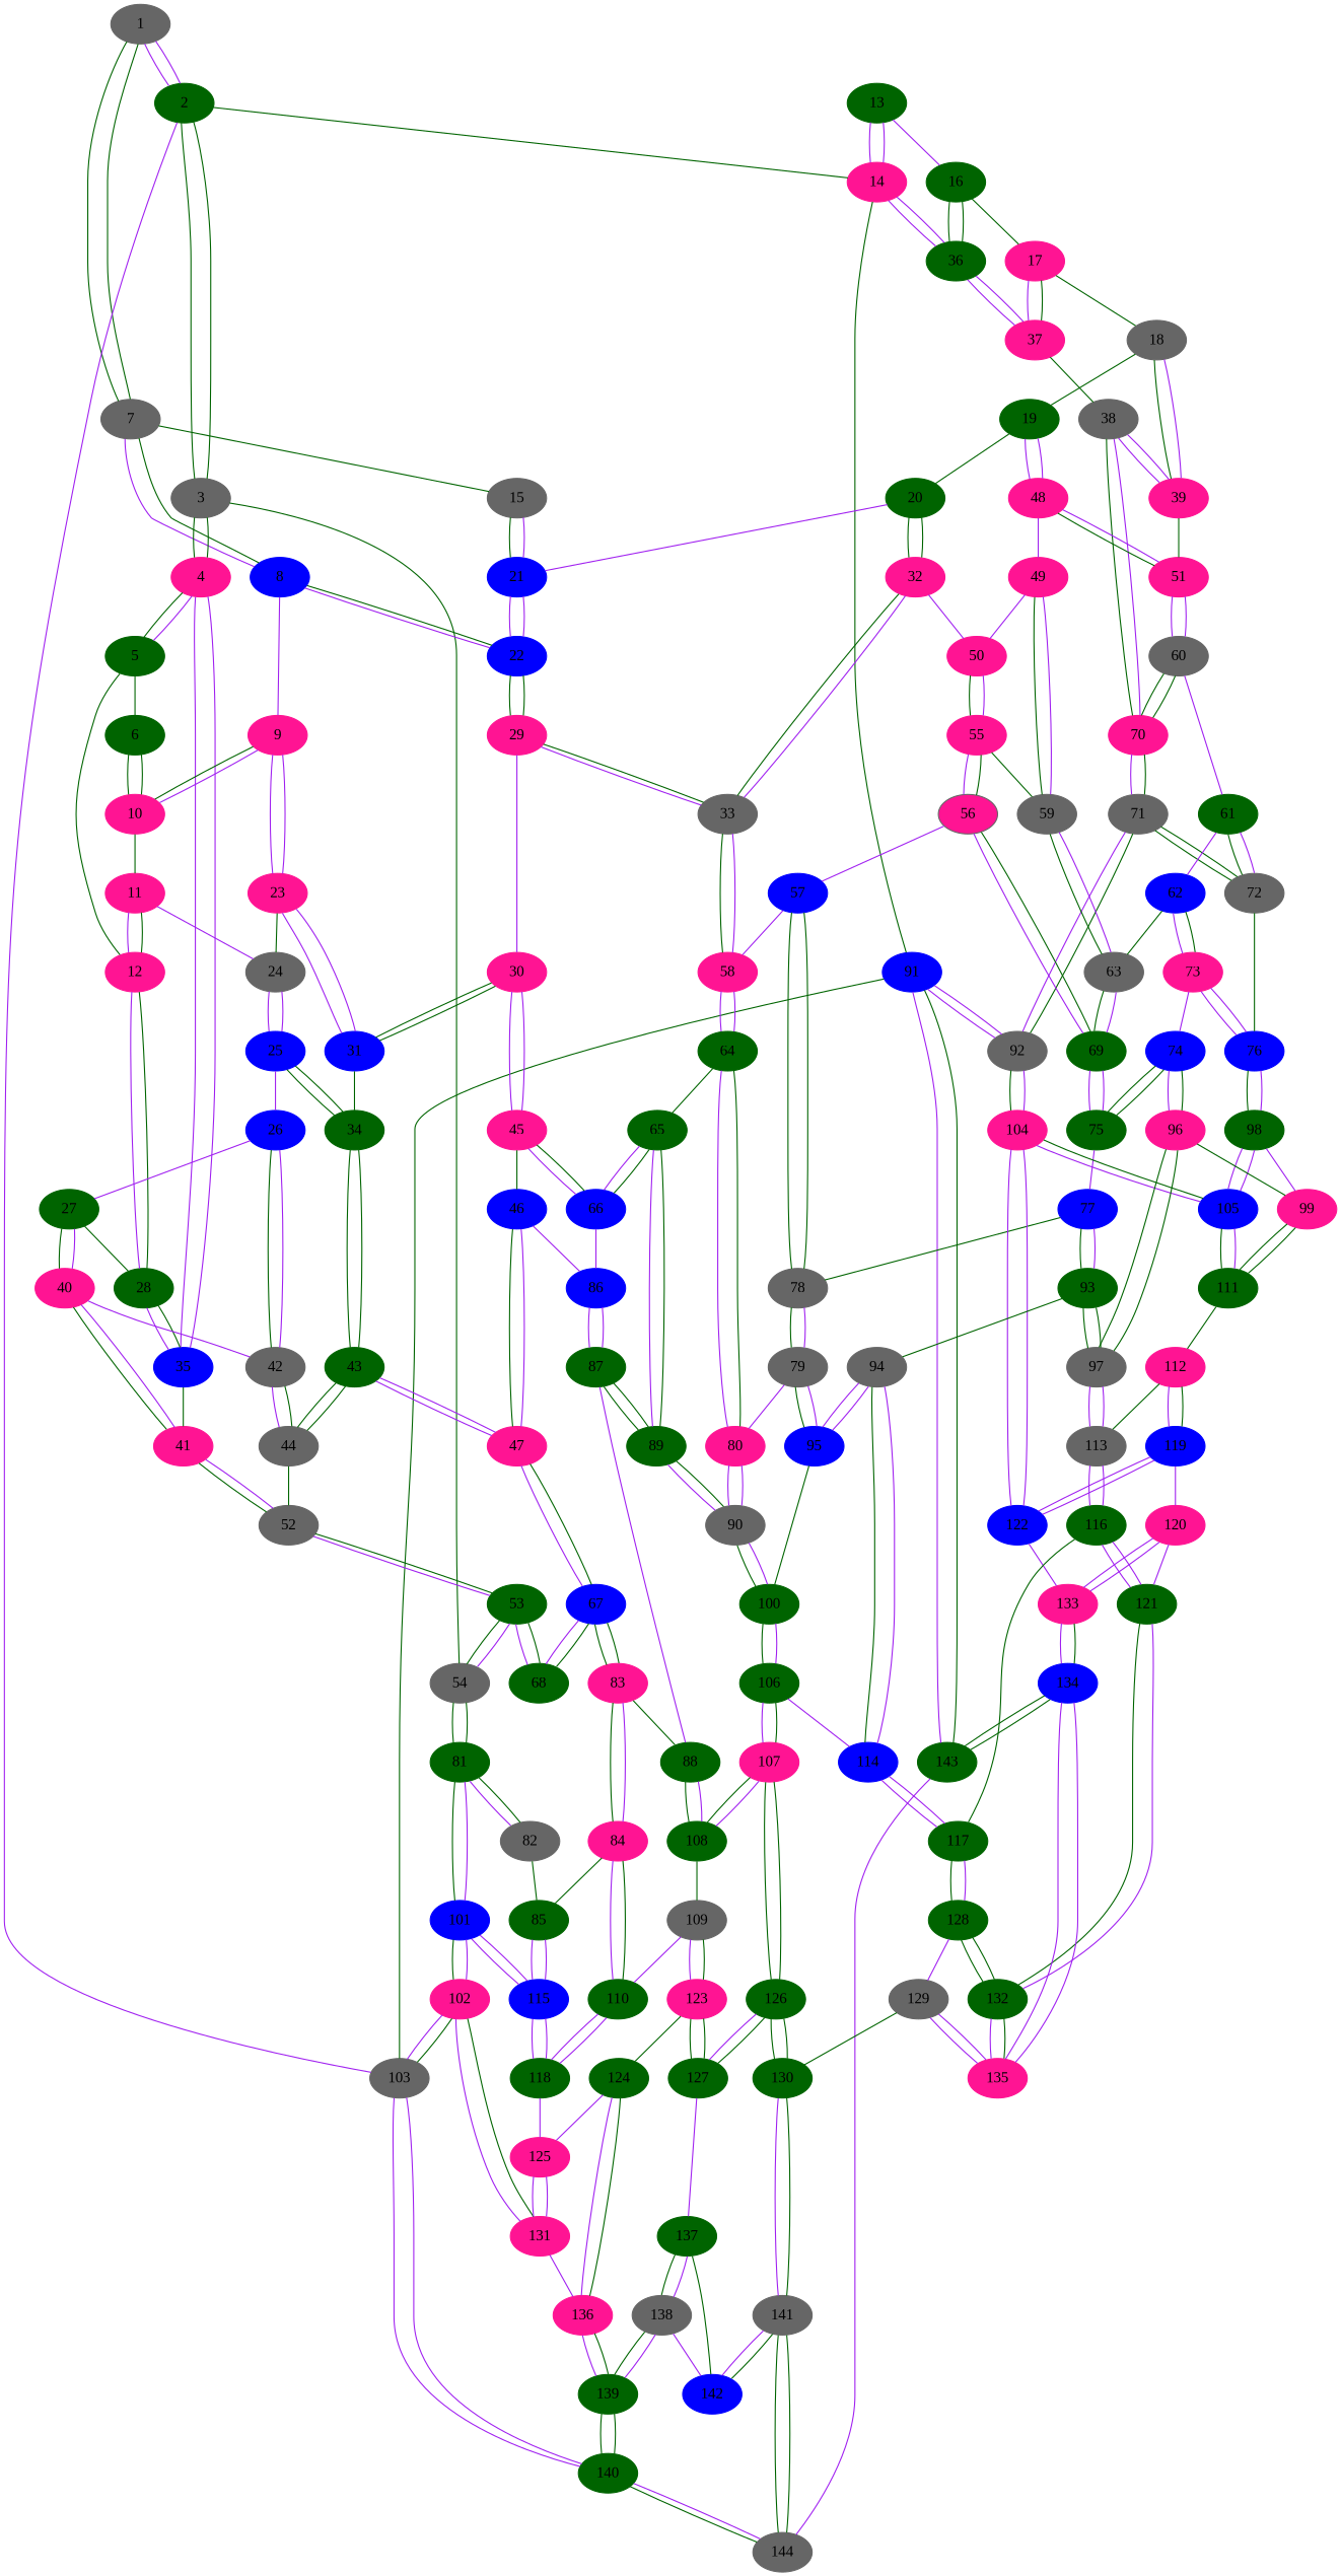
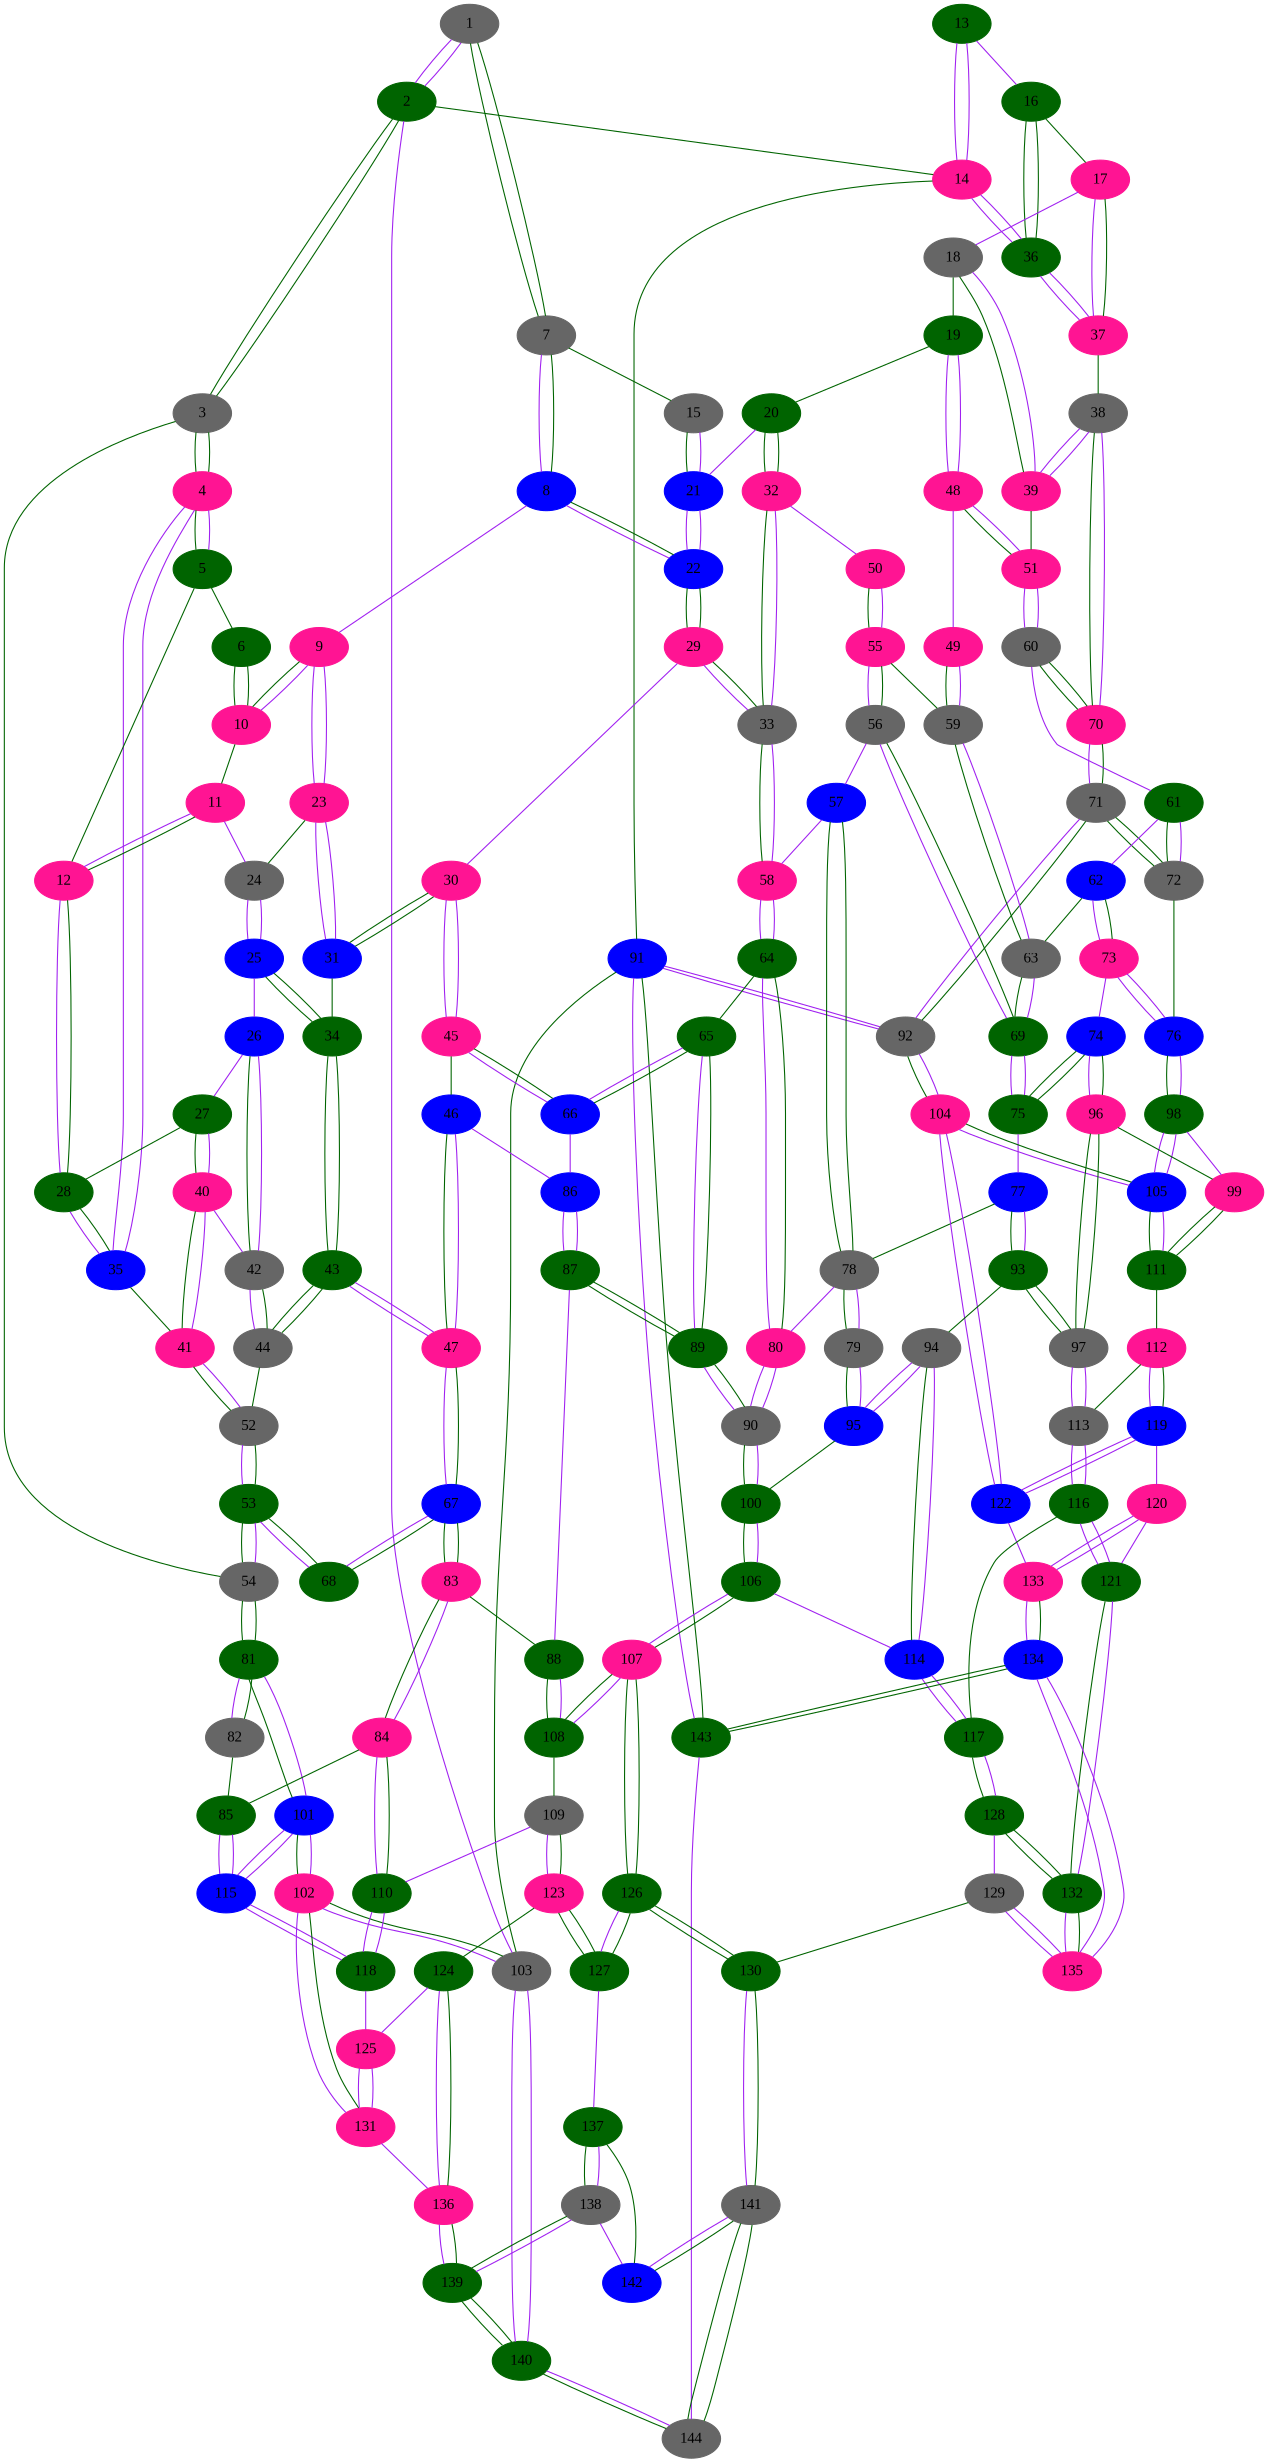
  graph {
    fontname="Liberation Serif"
    node [color=darkgreen fontname="Liberation Serif" style=filled]
    edge [color=purple fontname="Liberation Serif"]
    1 [color=gray40]
    2
    7 [color=gray40]
    3 [color=gray40]
    14 [color=deeppink]
    103 [color=gray40]
    8 [color=blue]
    15 [color=gray40]
    4 [color=deeppink]
    54 [color=gray40]
    36
    91 [color=blue]
    140
    5
    35 [color=blue]
    81
    6
    12 [color=deeppink]
    41 [color=deeppink]
    10 [color=deeppink]
    28
    11 [color=deeppink]
    9 [color=deeppink]
    22 [color=blue]
    21 [color=blue]
    23 [color=deeppink]
    29 [color=deeppink]
    24 [color=gray40]
    31 [color=blue]
    25 [color=blue]
    13
    16
    17 [color=deeppink]
    37 [color=deeppink]
    92 [color=gray40]
    143
    18 [color=gray40]
    19
    39 [color=deeppink]
    38 [color=gray40]
    20
    48 [color=deeppink]
    51 [color=deeppink]
    32 [color=deeppink]
    49 [color=deeppink]
    33 [color=gray40]
    50 [color=deeppink]
    30 [color=deeppink]
    34
    26 [color=blue]
    27
    42 [color=gray40]
    43
    40 [color=deeppink]
    44 [color=gray40]
    45 [color=deeppink]
    58 [color=deeppink]
    46 [color=blue]
    66 [color=blue]
    55 [color=deeppink]
    64
    47 [color=deeppink]
    52 [color=gray40]
    70 [color=deeppink]
    71 [color=gray40]
    60 [color=gray40]
    53
    67 [color=blue]
    86 [color=blue]
    87
    68
    83 [color=deeppink]
    59 [color=gray40]
    63 [color=gray40]
-   56 [color=gray40 fillcolor=deeppink]
+   56 [color=gray40]
    61
    82 [color=gray40]
    101 [color=blue]
    57 [color=blue]
    69
    78 [color=gray40]
    75
    79 [color=gray40]
    65
    80 [color=deeppink]
    62 [color=blue]
    72 [color=gray40]
    73 [color=deeppink]
    76 [color=blue]
    74 [color=blue]
    89
    90 [color=gray40]
    84 [color=deeppink]
    88
    77 [color=blue]
    104 [color=deeppink]
    98
    96 [color=deeppink]
    97 [color=gray40]
    99 [color=deeppink]
    93
    105 [color=blue]
    94 [color=gray40]
    95 [color=blue]
    100
    85
    115 [color=blue]
    102 [color=deeppink]
    110
    108
    118
    109 [color=gray40]
    106
    144 [color=gray40]
    122 [color=blue]
    114 [color=blue]
    113 [color=gray40]
    117
    111
    116
    112 [color=deeppink]
    107 [color=deeppink]
    131 [color=deeppink]
    136 [color=deeppink]
    133 [color=deeppink]
    126
    127
    130
    123 [color=deeppink]
    124
    125 [color=deeppink]
    119 [color=blue]
    120 [color=deeppink]
    121
    128
    132
    129 [color=gray40]
    134 [color=blue]
    135 [color=deeppink]
    137
    139
    141 [color=gray40]
    138 [color=gray40]
    142 [color=blue]
    1 -- 2
    1 -- 2
    1 -- 7 [color=darkgreen]
    1 -- 7 [color=darkgreen]
    2 -- 3 [color=darkgreen]
    2 -- 3 [color=darkgreen]
    2 -- 14 [color=darkgreen]
    2 -- 103
    7 -- 8
    7 -- 8 [color=darkgreen]
    7 -- 15 [color=darkgreen]
    3 -- 4 [color=darkgreen]
    3 -- 4 [color=darkgreen]
    3 -- 54 [color=darkgreen]
    14 -- 36
    14 -- 36
    14 -- 91 [color=darkgreen]
    103 -- 140
    103 -- 140
    8 -- 9
    8 -- 22
    8 -- 22 [color=darkgreen]
    15 -- 21 [color=darkgreen]
    15 -- 21
    4 -- 5 [color=darkgreen]
    4 -- 5
    4 -- 35
    4 -- 35
    54 -- 81 [color=darkgreen]
    54 -- 81 [color=darkgreen]
    36 -- 37
    36 -- 37
    91 -- 103 [color=darkgreen]
    91 -- 92
    91 -- 92
    91 -- 143
    91 -- 143 [color=darkgreen]
    140 -- 144 [color=darkgreen]
    140 -- 144
    5 -- 6 [color=darkgreen]
    5 -- 12 [color=darkgreen]
    35 -- 41 [color=darkgreen]
    81 -- 82
    81 -- 82 [color=darkgreen]
    81 -- 101 [color=darkgreen]
    81 -- 101
    6 -- 10 [color=darkgreen]
    6 -- 10 [color=darkgreen]
    12 -- 28
    12 -- 28 [color=darkgreen]
    41 -- 52 [color=darkgreen]
    41 -- 52
    10 -- 11 [color=darkgreen]
    28 -- 35
    28 -- 35 [color=darkgreen]
    11 -- 12
    11 -- 12 [color=darkgreen]
    11 -- 24
    9 -- 10 [color=darkgreen]
    9 -- 10
    9 -- 23
    9 -- 23
    22 -- 29 [color=darkgreen]
    22 -- 29 [color=darkgreen]
    21 -- 22
    21 -- 22
    23 -- 24 [color=darkgreen]
    23 -- 31
    23 -- 31
    29 -- 33
    29 -- 33 [color=darkgreen]
    29 -- 30
    24 -- 25
    24 -- 25
    31 -- 34 [color=darkgreen]
    25 -- 34 [color=darkgreen]
    25 -- 34 [color=darkgreen]
    25 -- 26
    13 -- 14
    13 -- 14
    13 -- 16
    16 -- 36 [color=darkgreen]
    16 -- 36 [color=darkgreen]
    16 -- 17 [color=darkgreen]
    17 -- 37
    17 -- 37 [color=darkgreen]
-   17 -- 18 [color=darkgreen]
+   17 -- 18
    37 -- 38 [color=darkgreen]
    92 -- 104 [color=darkgreen]
    92 -- 104
    143 -- 144
    18 -- 19 [color=darkgreen]
    18 -- 39 [color=darkgreen]
    18 -- 39
    19 -- 20 [color=darkgreen]
    19 -- 48
    19 -- 48
    39 -- 51 [color=darkgreen]
    38 -- 39
    38 -- 39
    38 -- 70 [color=darkgreen]
    38 -- 70
    20 -- 21
    20 -- 32 [color=darkgreen]
    20 -- 32 [color=darkgreen]
    48 -- 51 [color=darkgreen]
    48 -- 51
    48 -- 49
    51 -- 60
    51 -- 60
    32 -- 33 [color=darkgreen]
    32 -- 33
    32 -- 50
-   49 -- 50
    49 -- 59 [color=darkgreen]
    49 -- 59
    33 -- 58 [color=darkgreen]
    33 -- 58
    50 -- 55 [color=darkgreen]
    50 -- 55
    30 -- 31 [color=darkgreen]
    30 -- 31 [color=darkgreen]
    30 -- 45
    30 -- 45
    34 -- 43 [color=darkgreen]
    34 -- 43 [color=darkgreen]
    26 -- 27
    26 -- 42 [color=darkgreen]
    26 -- 42
    27 -- 28 [color=darkgreen]
    27 -- 40 [color=darkgreen]
    27 -- 40
    42 -- 44
    42 -- 44 [color=darkgreen]
    43 -- 44 [color=darkgreen]
    43 -- 44 [color=darkgreen]
    43 -- 47
    43 -- 47
    40 -- 41 [color=darkgreen]
    40 -- 41
    40 -- 42
    44 -- 52 [color=darkgreen]
    45 -- 46 [color=darkgreen]
    45 -- 66
    45 -- 66 [color=darkgreen]
    58 -- 64
    58 -- 64
    46 -- 47 [color=darkgreen]
    46 -- 47
    46 -- 86
    66 -- 86
    55 -- 59 [color=darkgreen]
    55 -- 56
    55 -- 56 [color=darkgreen]
    64 -- 65 [color=darkgreen]
    64 -- 80
    64 -- 80 [color=darkgreen]
    47 -- 67
    47 -- 67 [color=darkgreen]
    52 -- 53
    52 -- 53 [color=darkgreen]
    70 -- 71
    70 -- 71 [color=darkgreen]
    71 -- 92
    71 -- 92 [color=darkgreen]
    71 -- 72 [color=darkgreen]
    71 -- 72 [color=darkgreen]
    60 -- 70 [color=darkgreen]
    60 -- 70 [color=darkgreen]
    60 -- 61
    53 -- 54 [color=darkgreen]
    53 -- 54
    53 -- 68
    53 -- 68 [color=darkgreen]
    67 -- 68
    67 -- 68 [color=darkgreen]
    67 -- 83 [color=darkgreen]
    67 -- 83 [color=darkgreen]
    86 -- 87
    86 -- 87
    87 -- 89 [color=darkgreen]
    87 -- 89 [color=darkgreen]
    87 -- 88
    83 -- 84 [color=darkgreen]
    83 -- 84
    83 -- 88 [color=darkgreen]
    59 -- 63 [color=darkgreen]
    59 -- 63
    63 -- 69 [color=darkgreen]
    63 -- 69
    56 -- 57
    56 -- 69
    56 -- 69 [color=darkgreen]
    61 -- 62
    61 -- 72 [color=darkgreen]
    61 -- 72
    82 -- 85 [color=darkgreen]
    101 -- 115
    101 -- 115
    101 -- 102 [color=darkgreen]
    101 -- 102
    57 -- 58
    57 -- 78 [color=darkgreen]
    57 -- 78 [color=darkgreen]
    69 -- 75
    69 -- 75
    78 -- 79 [color=darkgreen]
    78 -- 79
    75 -- 77
-   79 -- 80
+   78 -- 80
    79 -- 95 [color=darkgreen]
    79 -- 95
    65 -- 66
    65 -- 66 [color=darkgreen]
    65 -- 89
    65 -- 89 [color=darkgreen]
    80 -- 90
    80 -- 90
    62 -- 63 [color=darkgreen]
    62 -- 73
    62 -- 73 [color=darkgreen]
    72 -- 76 [color=darkgreen]
    73 -- 76
    73 -- 76
    73 -- 74
    76 -- 98 [color=darkgreen]
    76 -- 98
    74 -- 75 [color=darkgreen]
    74 -- 75 [color=darkgreen]
    74 -- 96
    74 -- 96 [color=darkgreen]
    89 -- 90
    89 -- 90 [color=darkgreen]
    90 -- 100 [color=darkgreen]
    90 -- 100
    84 -- 85 [color=darkgreen]
    84 -- 110
    84 -- 110 [color=darkgreen]
    88 -- 108 [color=darkgreen]
    88 -- 108
    77 -- 78 [color=darkgreen]
    77 -- 93 [color=darkgreen]
    77 -- 93
    104 -- 105
    104 -- 105 [color=darkgreen]
    104 -- 122
    104 -- 122
    98 -- 99
    98 -- 105
    98 -- 105
    96 -- 97 [color=darkgreen]
    96 -- 97 [color=darkgreen]
    96 -- 99 [color=darkgreen]
    97 -- 113
    97 -- 113
    99 -- 111 [color=darkgreen]
    99 -- 111 [color=darkgreen]
    93 -- 97 [color=darkgreen]
    93 -- 97 [color=darkgreen]
    93 -- 94 [color=darkgreen]
    105 -- 111 [color=darkgreen]
    105 -- 111
    94 -- 95
    94 -- 95
    94 -- 114 [color=darkgreen]
    94 -- 114
    95 -- 100 [color=darkgreen]
    100 -- 106 [color=darkgreen]
    100 -- 106
    85 -- 115
    85 -- 115
    115 -- 118
    115 -- 118
    102 -- 103
    102 -- 103 [color=darkgreen]
    102 -- 131
    102 -- 131 [color=darkgreen]
    110 -- 118
    110 -- 118
    108 -- 109 [color=darkgreen]
    118 -- 125
    109 -- 110
    109 -- 123
    109 -- 123 [color=darkgreen]
    106 -- 114
    106 -- 107
    106 -- 107 [color=darkgreen]
    122 -- 133
    114 -- 117
    114 -- 117
    113 -- 116
    113 -- 116
    117 -- 128 [color=darkgreen]
    117 -- 128
    111 -- 112 [color=darkgreen]
    116 -- 117 [color=darkgreen]
    116 -- 121
    116 -- 121
    112 -- 113 [color=darkgreen]
    112 -- 119
    112 -- 119 [color=darkgreen]
    107 -- 108 [color=darkgreen]
    107 -- 108
    107 -- 126 [color=darkgreen]
    107 -- 126 [color=darkgreen]
    131 -- 136
    136 -- 139
    136 -- 139 [color=darkgreen]
    133 -- 134
    133 -- 134 [color=darkgreen]
    126 -- 127
    126 -- 127 [color=darkgreen]
    126 -- 130 [color=darkgreen]
    126 -- 130 [color=darkgreen]
    127 -- 137
    130 -- 141
    130 -- 141 [color=darkgreen]
    123 -- 127 [color=darkgreen]
    123 -- 127 [color=darkgreen]
    123 -- 124 [color=darkgreen]
    124 -- 136
    124 -- 136 [color=darkgreen]
    124 -- 125
    125 -- 131
    125 -- 131
    119 -- 122
    119 -- 122
    119 -- 120
    120 -- 133
    120 -- 133
    120 -- 121
    121 -- 132 [color=darkgreen]
    121 -- 132
    128 -- 132 [color=darkgreen]
    128 -- 132 [color=darkgreen]
    128 -- 129
    132 -- 135
    132 -- 135 [color=darkgreen]
    129 -- 130 [color=darkgreen]
    129 -- 135
    129 -- 135
    134 -- 143 [color=darkgreen]
    134 -- 143 [color=darkgreen]
    134 -- 135
    134 -- 135
    137 -- 138 [color=darkgreen]
    137 -- 138
    137 -- 142 [color=darkgreen]
    139 -- 140 [color=darkgreen]
    139 -- 140 [color=darkgreen]
    141 -- 144 [color=darkgreen]
    141 -- 144 [color=darkgreen]
    141 -- 142
    141 -- 142 [color=darkgreen]
    138 -- 139 [color=darkgreen]
    138 -- 139
    138 -- 142
  }
